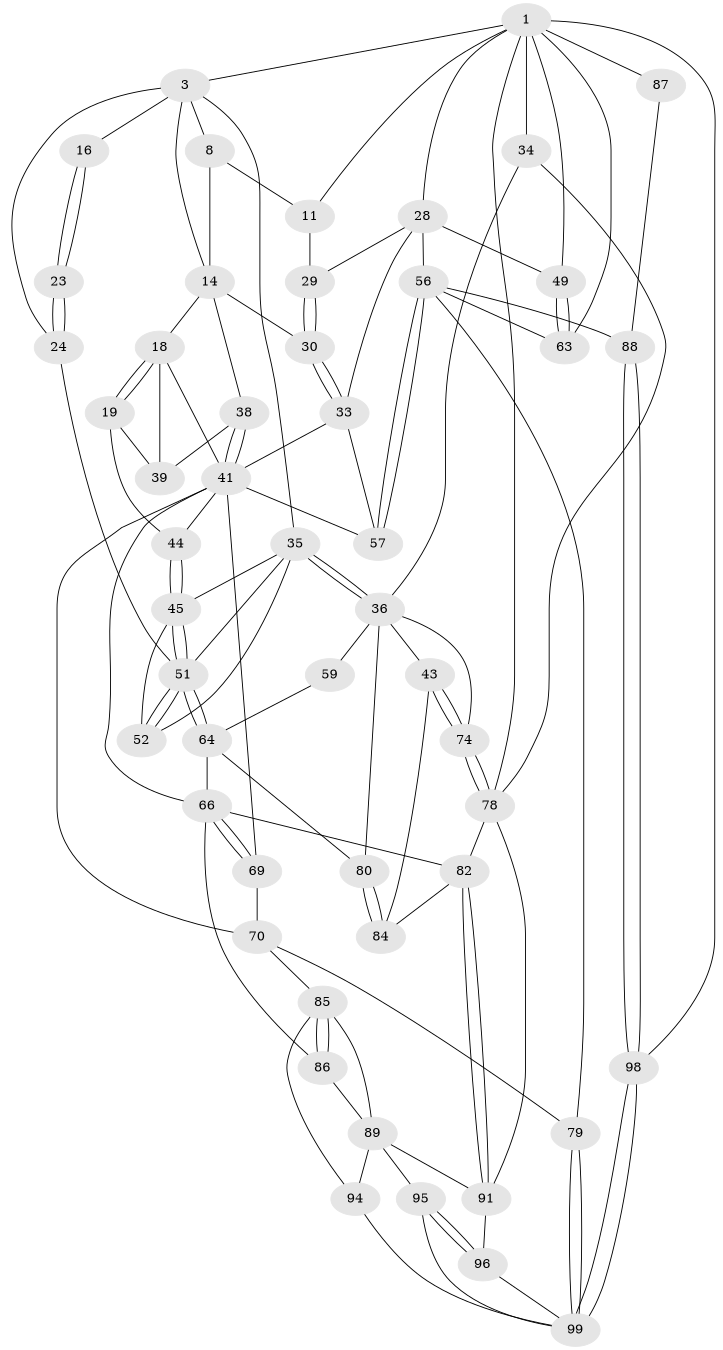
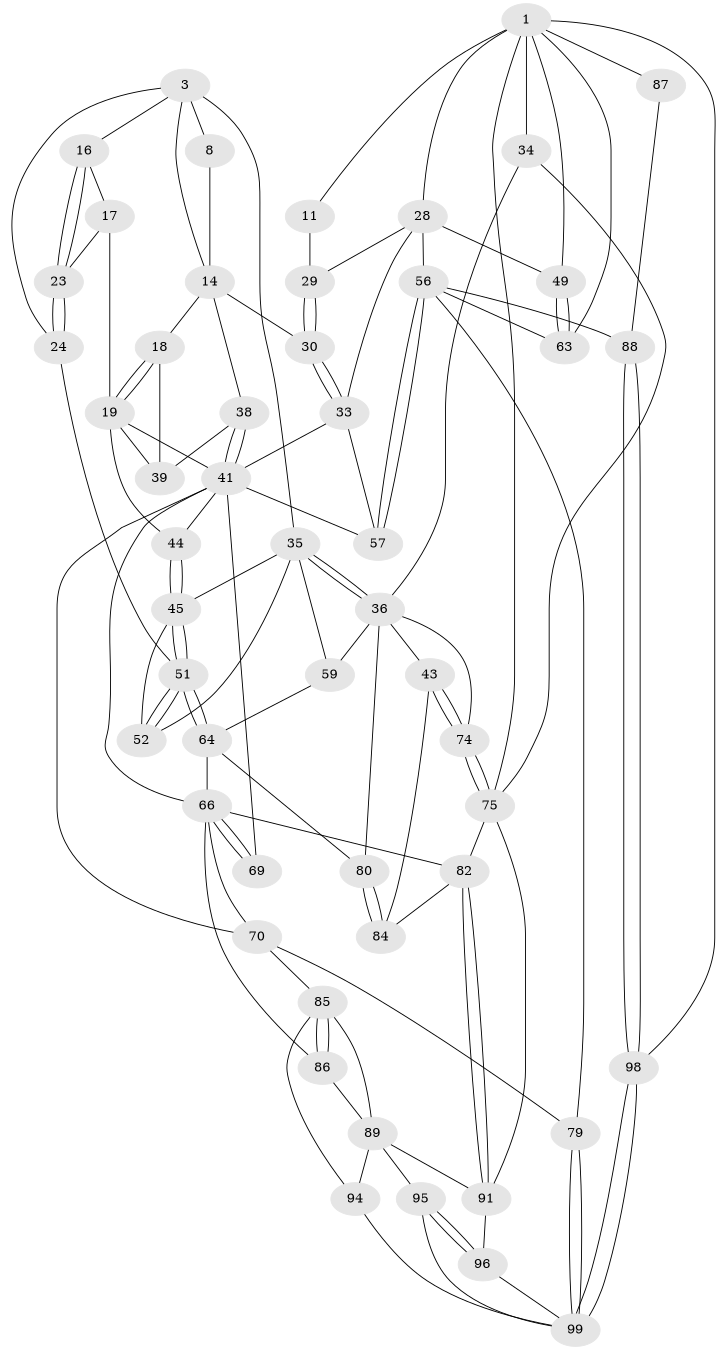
  graph {
    node [color=gray90 style=filled]
    1 [super="+2+9"]
    3 [super="+26+4"]
    11 [super="+22"]
    28 [super="+32"]
    34
    49
    63
-   75 [super="+76" label=78]
+   75 [super="+76"]
    87
    98 [super="+101"]
    8 [super="+12"]
    14 [super="+31+15"]
    16
    24
    35 [super="+48"]
    29
    33 [super="+42"]
    56 [super="+77"]
    36 [super="+60+37"]
    82 [super="+83"]
    91 [super="+97"]
    88
    99 [super="+102"]
    18
    30
    38
+   17 [super="+21"]
    23
    51
    45 [super="+46"]
    52
    59
    19 [super="+40+20"]
    39
    41 [super="+43"]
    44
    57
    66 [super="+67"]
    69
    70 [super="+71"]
    79
    n42 [label=43]
    74
    80
    64 [super="+65"]
    84
    86
    85 [super="+92"]
    89 [super="+90"]
    94
    96
    95
-   1 -- 3
    1 -- 11
    1 -- 28
    1 -- 34 [weight=2]
    1 -- 49
    1 -- 63
    1 -- 75
    1 -- 87 [weight=2]
    1 -- 98
    3 -- 8
    3 -- 14
    3 -- 16
    3 -- 24
    3 -- 35
    11 -- 29
    28 -- 49
    28 -- 29
    28 -- 33
    28 -- 56
    34 -- 75
    34 -- 36
    49 -- 63
    49 -- 63
    75 -- 82
    75 -- 91
    87 -- 88
    98 -- 99 [weight=2]
    98 -- 99
-   8 -- 11 [weight=2]
    8 -- 14
    14 -- 18
    14 -- 30
    14 -- 38
+   16 -- 17
    16 -- 23
    16 -- 23
    24 -- 51
    35 -- 36
    35 -- 36
    35 -- 45
    35 -- 52
-   35 -- 51
+   35 -- 59
    29 -- 30
    29 -- 30
    33 -- 41
    33 -- 57
    56 -- 63
    56 -- 88
    56 -- 57
    56 -- 57
    56 -- 79
    36 -- 59
    36 -- n42
    36 -- 74
    36 -- 80
    82 -- 91
    82 -- 91
    82 -- 84
    91 -- 96
    88 -- 98
    88 -- 98
    18 -- 19
    18 -- 19
    18 -- 39
    30 -- 33
    30 -- 33
    38 -- 39
    38 -- 41
    38 -- 41
+   17 -- 23
+   17 -- 19
    23 -- 24
    23 -- 24
    51 -- 52
    51 -- 52
    51 -- 64
    51 -- 64
    45 -- 51
    45 -- 51
    45 -- 52
    59 -- 64
    19 -- 39
-   18 -- 41
+   19 -- 41
    19 -- 44
    41 -- 44
    41 -- 57
    41 -- 66
    41 -- 69
    41 -- 70
    44 -- 45
    44 -- 45
    66 -- 82
    66 -- 69
    66 -- 69
    66 -- 86
-   69 -- 70
+   66 -- 70
    70 -- 79
    70 -- 85
    79 -- 99
    79 -- 99
    n42 -- 74
    n42 -- 74
    n42 -- 84
    74 -- 75
    74 -- 75
    80 -- 84
    80 -- 84
    64 -- 66
    64 -- 80
    86 -- 89
    85 -- 86
    85 -- 86
    85 -- 89
    85 -- 94
    89 -- 91
    89 -- 94
    89 -- 95
    94 -- 99
    96 -- 99
    95 -- 99
    95 -- 96
    95 -- 96
  }
